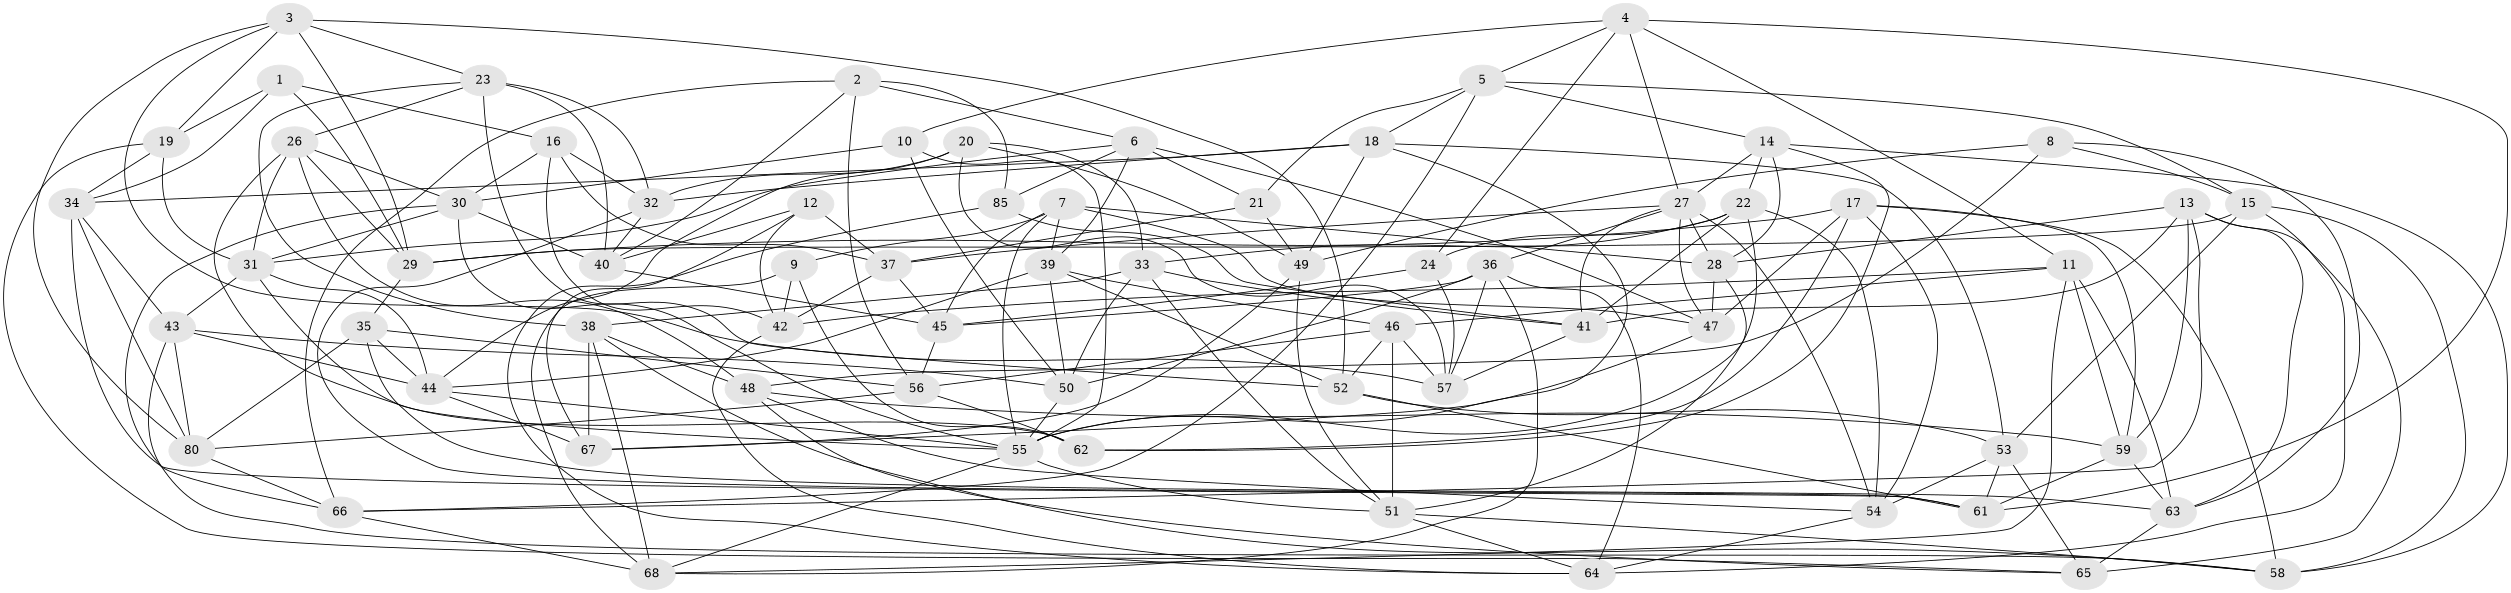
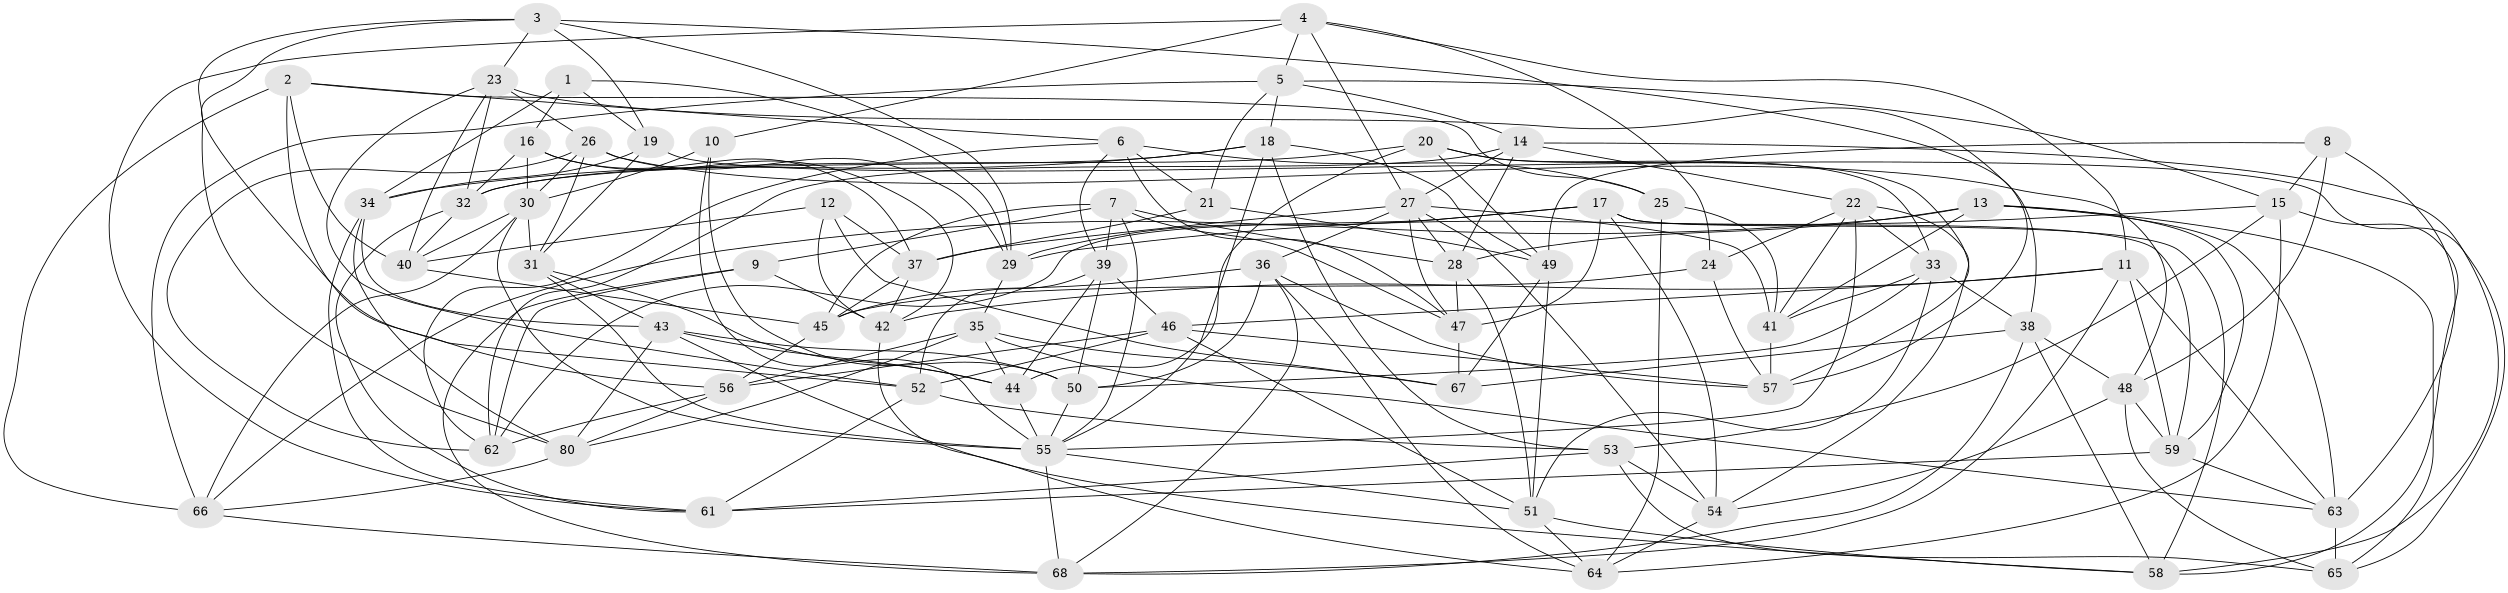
  graph {
    node [color=gray90 style=filled]
    edge [weight=1.0]
    1
    16
    19
    29
    34
    42
    30
    37
    32
    65
    31
    35
    n13 [label=80]
    61
    43
    2
    6
-   25 [label=85]
+   25
    40
    56
    66
    21
    39
    47
    62
    41
    64
    45
    68
    3
    23
    52
    57
    26
    38
    53
    4
    5
    10
    11
    24
    27
    14
    15
    18
    55
    50
    63
    46
    59
    28
    54
    36
    22
    58
    49
    44
    67
    7
    9
    51
    8
    48
    12
    13
    33
    17
    20
    1 -- 16 [weight=2.0]
    1 -- 19 [weight=2.0]
    1 -- 29
    1 -- 34
    16 -- 42
    16 -- 30
    16 -- 37
    16 -- 32
    19 -- 34
    19 -- 65
    19 -- 31
    29 -- 35
    34 -- n13
    34 -- 61
    34 -- 43
    42 -- 64
    30 -- 31
    30 -- 40
    30 -- 66
    30 -- 55
    37 -- 42
    37 -- 45
    32 -- 61
    32 -- 40
    31 -- 43
    31 -- 55
    31 -- 44
    35 -- n13
    35 -- 56
    35 -- 63
    35 -- 44
-   44 -- 67
+   35 -- 67
    n13 -- 66
    43 -- n13
    43 -- 50
    43 -- 58
    43 -- 44
    2 -- 6
    2 -- 25
    2 -- 40
    2 -- 56
    2 -- 66
    6 -- 25
    6 -- 21
    6 -- 39
    6 -- 47
-   6 -- 31
+   6 -- 62
    25 -- 41
    25 -- 64
    40 -- 45
    56 -- n13
    56 -- 62
    66 -- 68
    21 -- 37
    21 -- 49
    39 -- 52
    39 -- 50
    39 -- 46
    39 -- 44
    47 -- 67
    41 -- 57
    45 -- 56
    3 -- 19
    3 -- 29
    3 -- n13
    3 -- 23
    3 -- 52
    3 -- 57
    23 -- 32
    23 -- 40
    23 -- 52
    23 -- 26
    23 -- 38
    52 -- 61
    52 -- 53
    26 -- 29
    26 -- 30
    26 -- 31
    26 -- 62
    26 -- 48
    38 -- 68
    38 -- 58
    38 -- 67
    38 -- 48
    53 -- 65
    53 -- 61
    53 -- 54
    4 -- 61
    4 -- 5
    4 -- 10
    4 -- 11
    4 -- 24
    4 -- 27
    5 -- 66
    5 -- 21
    5 -- 14
    5 -- 15
    5 -- 18
    10 -- 30
    10 -- 55
    10 -- 50
    11 -- 42
    11 -- 68
    11 -- 63
    11 -- 46
    11 -- 59
    24 -- 45
    24 -- 57
    27 -- 37
    27 -- 47
    27 -- 41
    27 -- 28
    27 -- 54
    27 -- 36
    14 -- 62
    14 -- 27
    14 -- 28
    14 -- 22
    14 -- 58
    15 -- 29
    15 -- 64
    15 -- 53
    15 -- 58
    18 -- 34
    18 -- 32
    18 -- 53
    18 -- 55
    18 -- 49
    55 -- 68
    55 -- 51
    50 -- 55
    63 -- 65
    46 -- 56
    46 -- 52
    46 -- 57
    46 -- 51
    59 -- 61
    59 -- 63
    28 -- 47
    28 -- 51
    54 -- 64
    36 -- 64
    36 -- 45
    36 -- 68
    36 -- 57
    36 -- 50
    22 -- 41
    22 -- 24
    22 -- 55
    22 -- 54
    22 -- 33
    49 -- 67
    49 -- 51
    44 -- 55
    7 -- 39
    7 -- 47
    7 -- 45
    7 -- 55
    7 -- 28
    7 -- 9
    9 -- 42
    9 -- 62
    9 -- 68
    51 -- 64
    51 -- 58
    8 -- 15
    8 -- 63
    8 -- 49
    8 -- 48
    48 -- 65
    48 -- 59
    48 -- 54
    12 -- 42
    12 -- 37
    12 -- 40
    12 -- 67
    13 -- 65
    13 -- 66
    13 -- 41
    13 -- 63
    13 -- 59
    13 -- 28
    33 -- 41
    33 -- 38
    33 -- 50
    33 -- 51
    17 -- 29
    17 -- 47
    17 -- 62
    17 -- 59
    17 -- 54
    17 -- 58
    20 -- 32
    20 -- 57
    20 -- 49
    20 -- 44
    20 -- 33
  }
